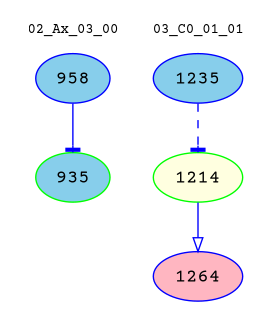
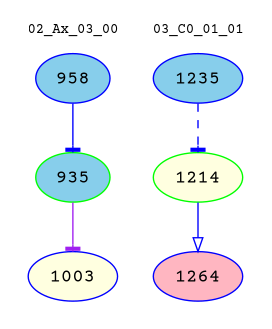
  digraph {
    fontname="Courier Prime"
    node [color=blue fillcolor=skyblue fontname="Courier Prime" style=filled]
    edge [arrowhead=tee color=blue fontname="Courier Prime" style=solid]
    n1 [label=958]
    n2 [color=green label=935]
+   n3 [fillcolor=lightyellow label=1003]
    n4 [label=1235]
    n5 [color=green fillcolor=lightyellow label=1214]
    n6 [fillcolor=lightpink label=1264]
    subgraph cluster_1 {
      color=white
      fontsize=10
      label="02_Ax_03_00"
      n1
      n2
+     n3
    }
    subgraph cluster_2 {
      color=white
      fontsize=10
      label="03_C0_01_01"
      n4
      n5
      n6
    }
    n1 -> n2
+   n2 -> n3 [color=purple]
    n4 -> n5 [style=dashed]
    n5 -> n6 [arrowhead=onormal]
  }
